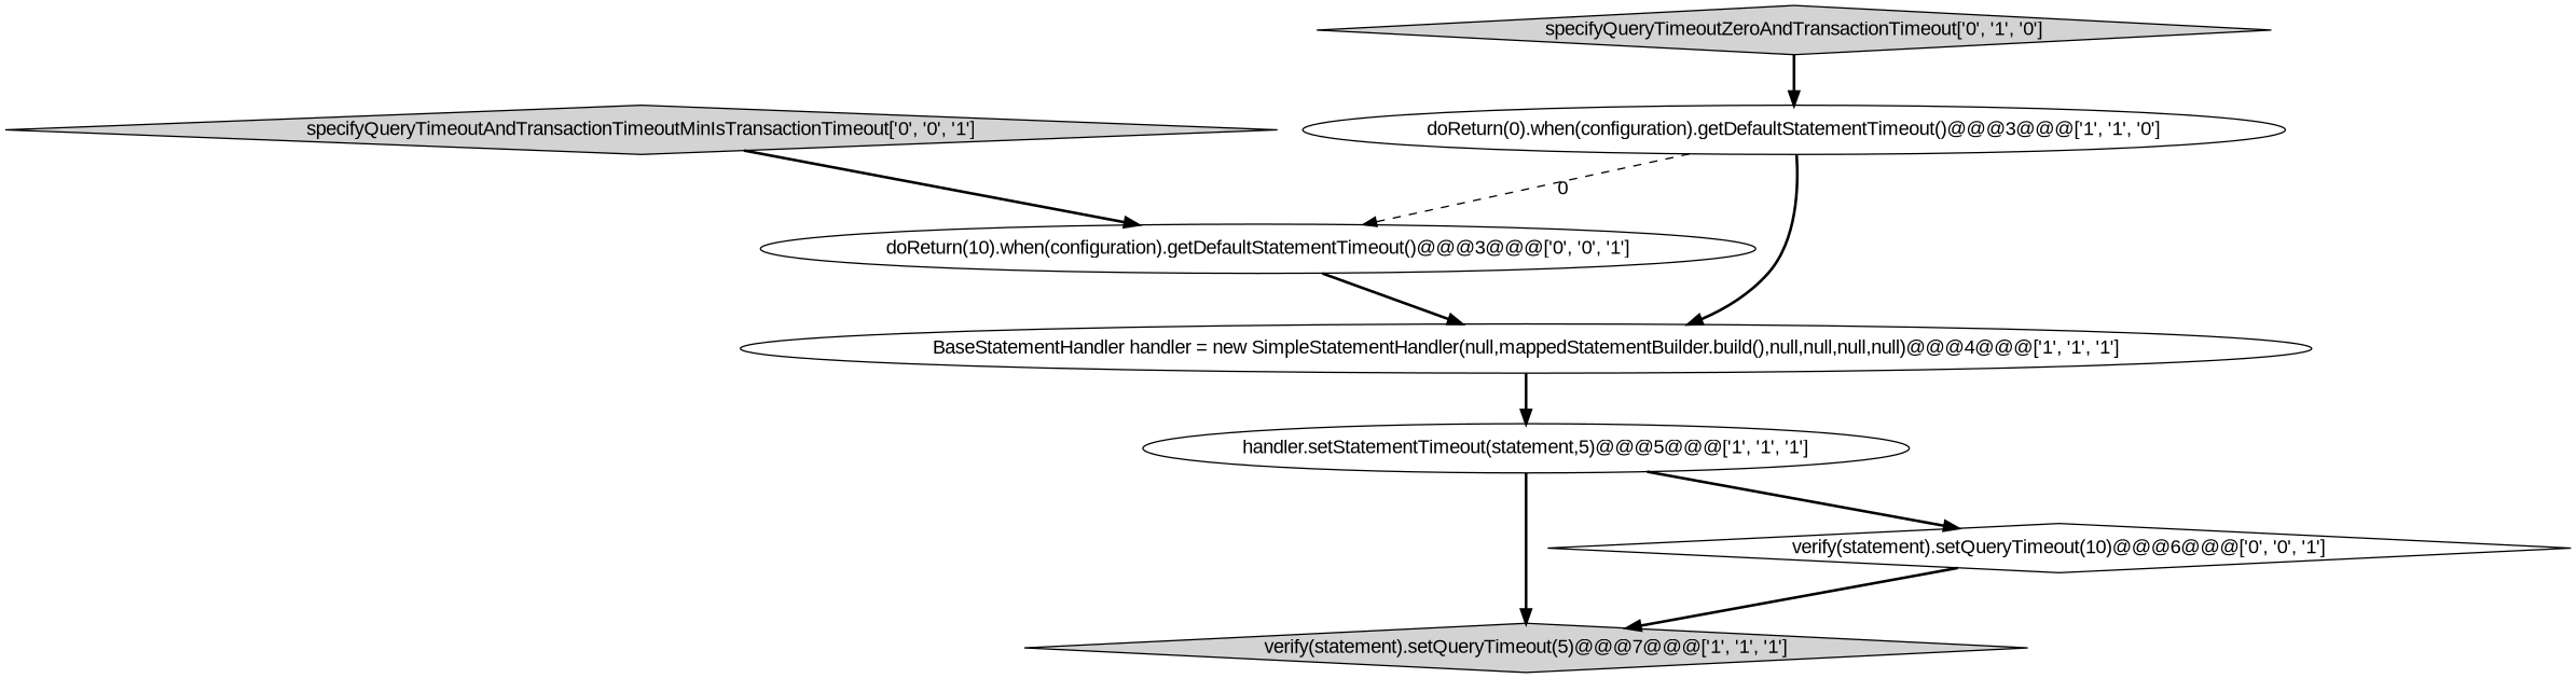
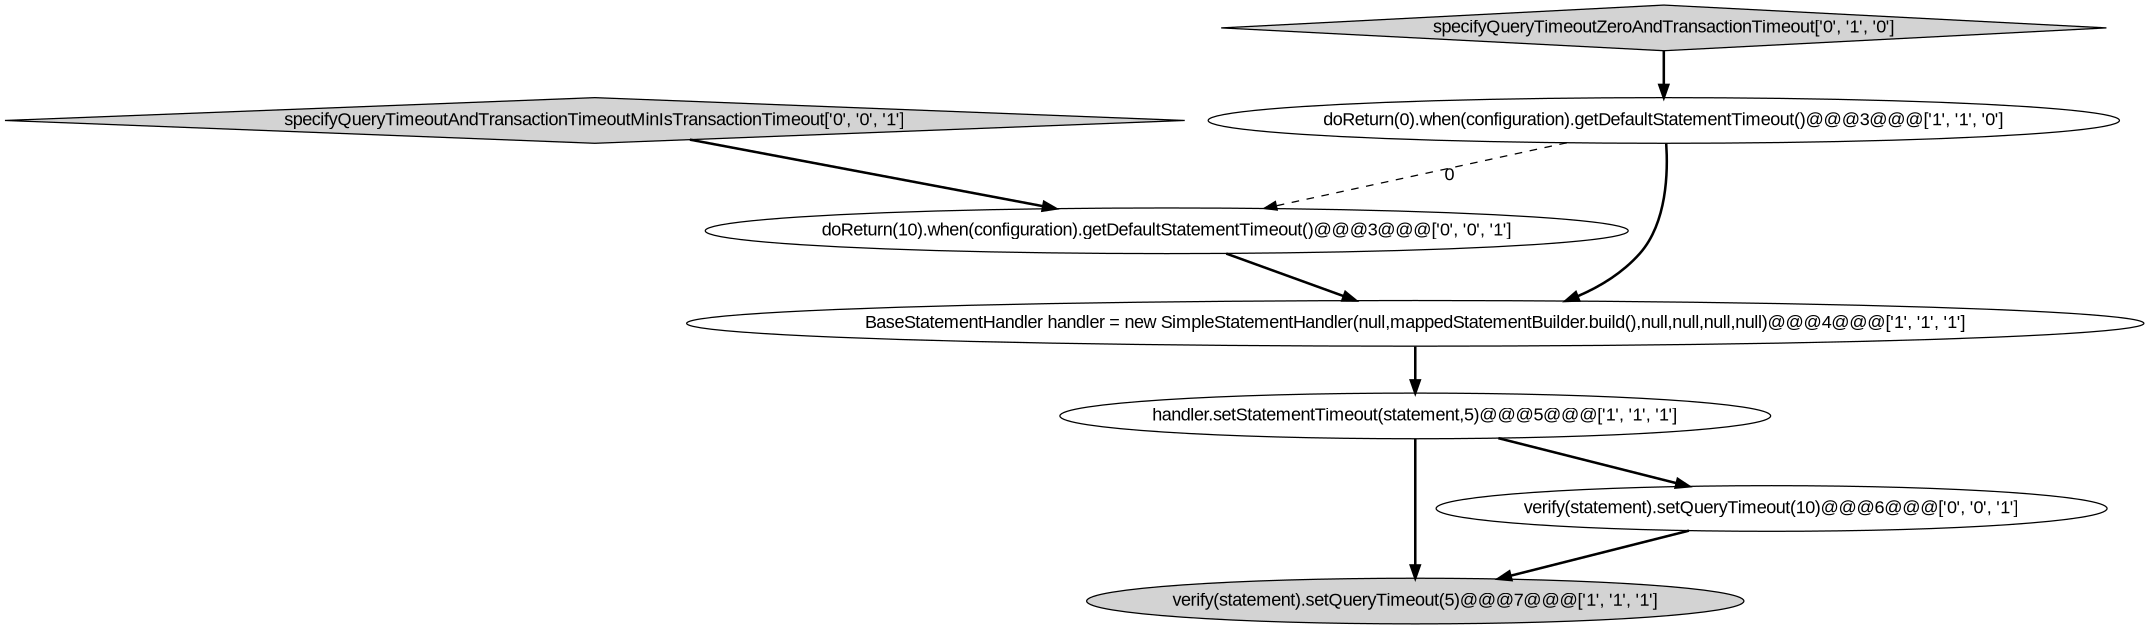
  digraph {
    fontname="Liberation Sans"
    node [fillcolor=white fontname="Liberation Sans" shape=ellipse style=filled]
    edge [fontname="Liberation Sans" style=bold]
-   n1 [fillcolor=lightgray label="verify(statement).setQueryTimeout(5)@@@7@@@['1', '1', '1']" shape=diamond]
+   n1 [fillcolor=lightgray label="verify(statement).setQueryTimeout(5)@@@7@@@['1', '1', '1']"]
    n2 [label="handler.setStatementTimeout(statement,5)@@@5@@@['1', '1', '1']"]
-   n3 [label="verify(statement).setQueryTimeout(10)@@@6@@@['0', '0', '1']" shape=diamond]
+   n3 [label="verify(statement).setQueryTimeout(10)@@@6@@@['0', '0', '1']"]
    n4 [fillcolor=lightgray label="specifyQueryTimeoutZeroAndTransactionTimeout['0', '1', '0']" shape=diamond]
    n5 [label="doReturn(0).when(configuration).getDefaultStatementTimeout()@@@3@@@['1', '1', '0']"]
    n6 [label="BaseStatementHandler handler = new SimpleStatementHandler(null,mappedStatementBuilder.build(),null,null,null,null)@@@4@@@['1', '1', '1']"]
    n7 [label="doReturn(10).when(configuration).getDefaultStatementTimeout()@@@3@@@['0', '0', '1']"]
    n8 [fillcolor=lightgray label="specifyQueryTimeoutAndTransactionTimeoutMinIsTransactionTimeout['0', '0', '1']" shape=diamond]
    n2 -> n1
    n2 -> n3
    n3 -> n1
    n4 -> n5
    n5 -> n6
    n5 -> n7 [label=0 style=dashed]
    n6 -> n2
    n7 -> n6
    n8 -> n7
  }
